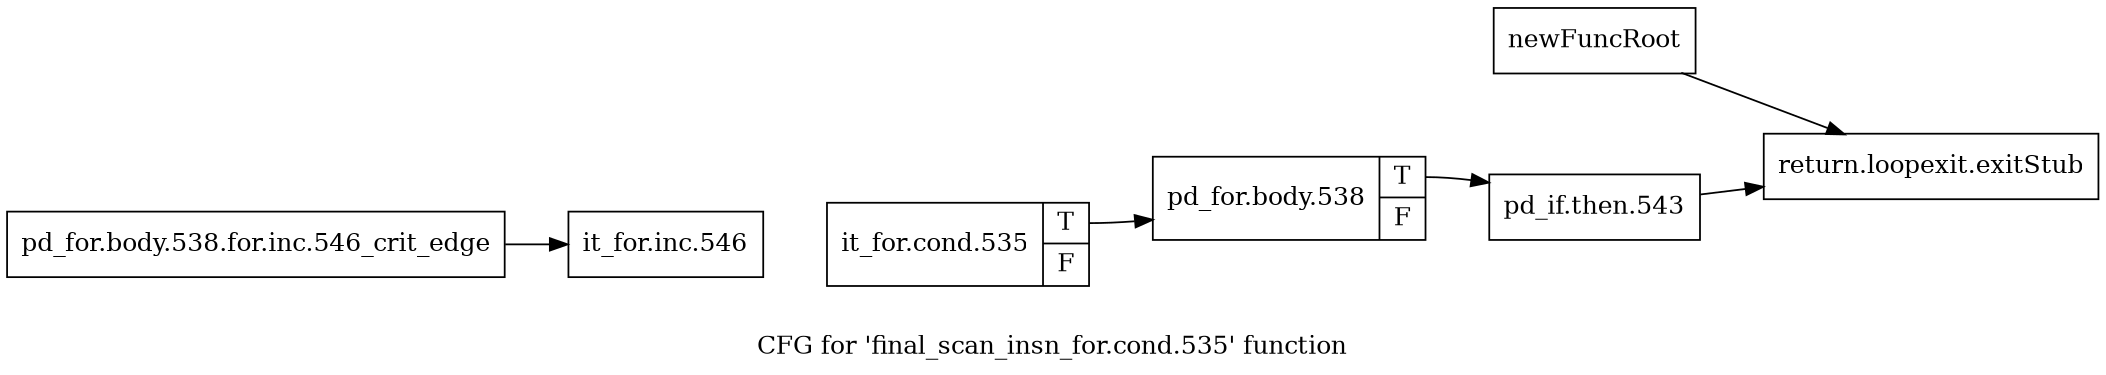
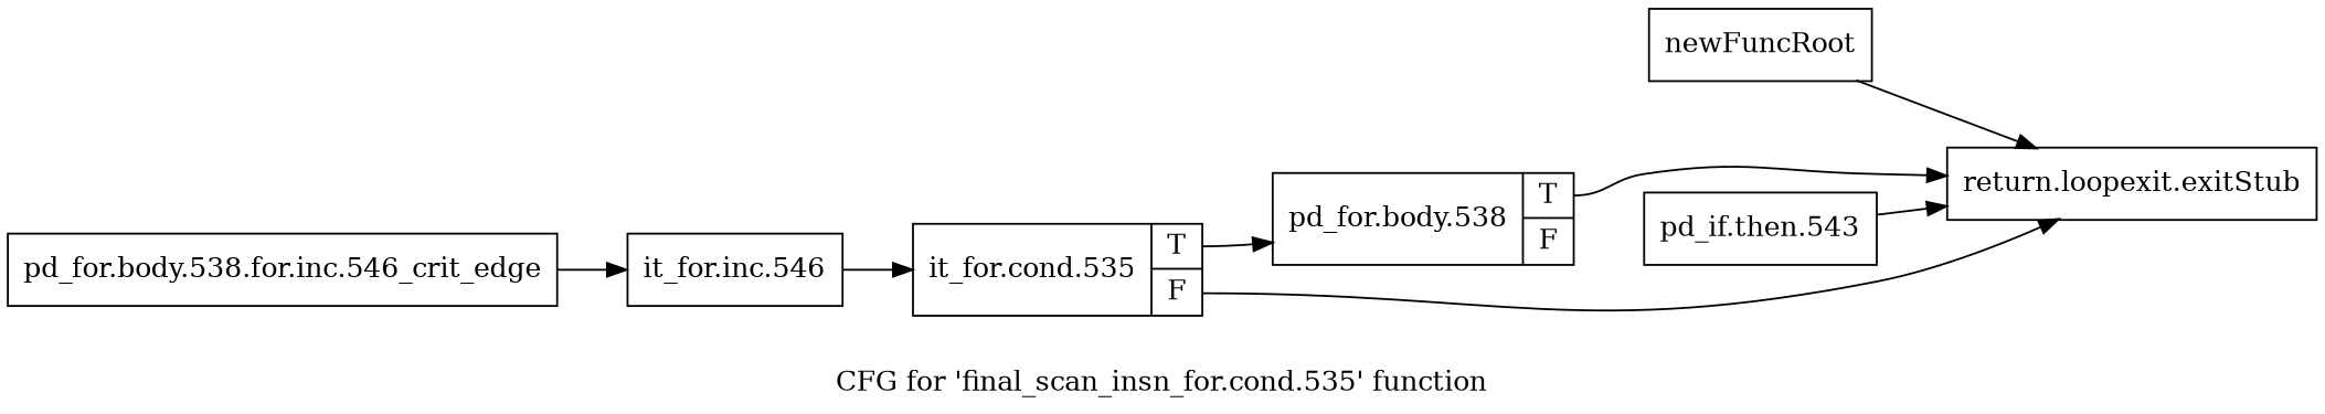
  digraph {
    label="CFG for 'final_scan_insn_for.cond.535' function"
    rankdir=LR
    node [shape=record]
    n1 [label="{newFuncRoot}"]
    n2 [label="{return.loopexit.exitStub}"]
    n3 [label="{it_for.cond.535|{<s0>T|<s1>F}}"]
    n4 [label="{pd_for.body.538|{<s0>T|<s1>F}}"]
    n5 [label="{pd_if.then.543}"]
    n6 [label="{pd_for.body.538.for.inc.546_crit_edge}"]
    n7 [label="{it_for.inc.546}"]
    n1 -> n2
+   n3 -> n2 [tailport=s1]
    n3 -> n4 [tailport=s0]
-   n4 -> n5 [tailport=s0]
+   n4 -> n2 [tailport=s0]
    n5 -> n2
    n6 -> n7
+   n7 -> n3
  }
